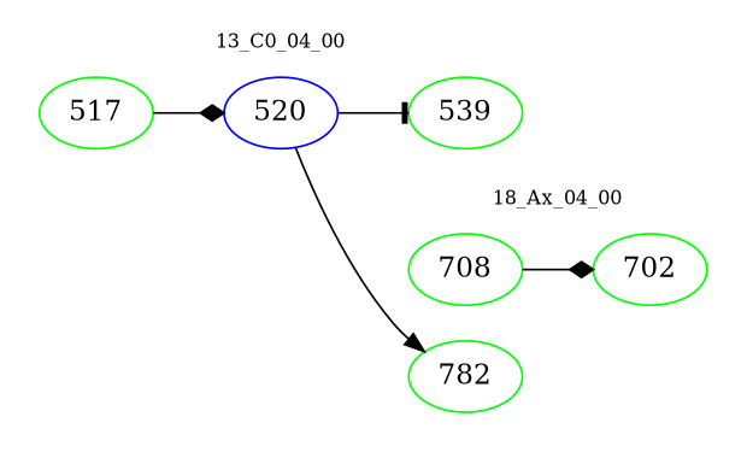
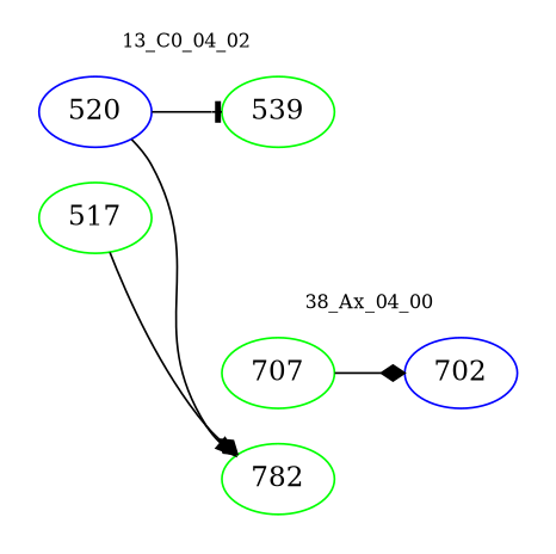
  digraph {
    rankdir=LR
    node [color=green]
    edge [arrowhead=diamond color=black]
-   n1 [label=708]
-   n2 [label=702]
+   n1 [label=707]
+   n2 [color=blue label=702]
    n3 [label=782]
    n4 [label=517]
    n5 [color=blue label=520]
    n6 [label=539]
    subgraph cluster_1 {
      color=white
      fontsize=10
-     label="18_Ax_04_00"
+     label="38_Ax_04_00"
      n1
      n2
      n3
    }
    subgraph cluster_2 {
      color=white
      fontsize=10
-     label="13_C0_04_00"
+     label="13_C0_04_02"
      n4
      n5
      n6
    }
    n1 -> n2
-   n4 -> n5
+   n4 -> n3
    n5 -> n3 [arrowhead=normal]
    n5 -> n6 [arrowhead=tee]
  }
